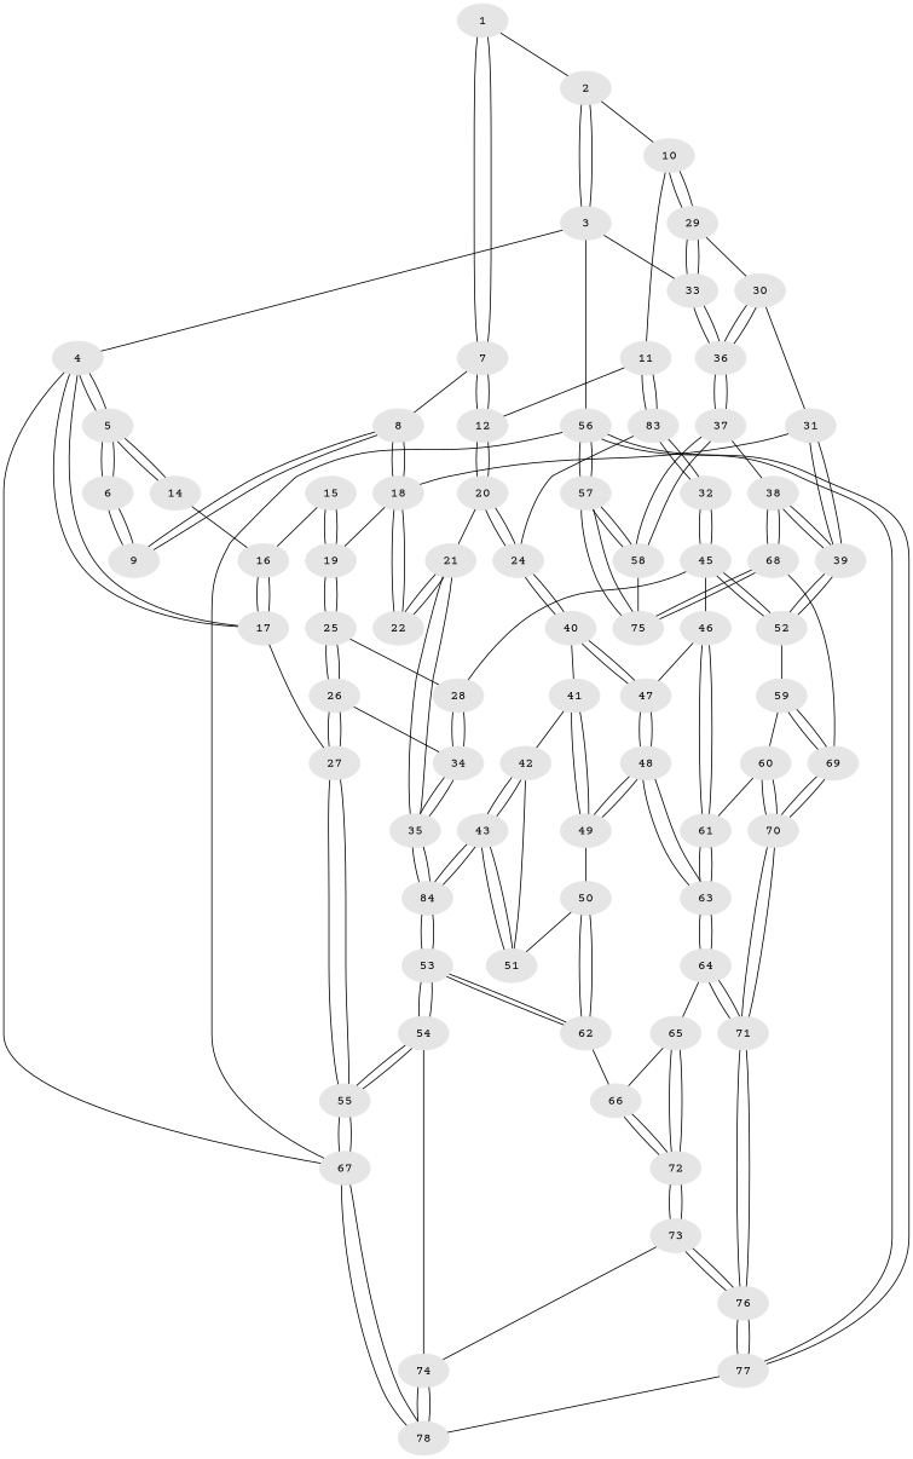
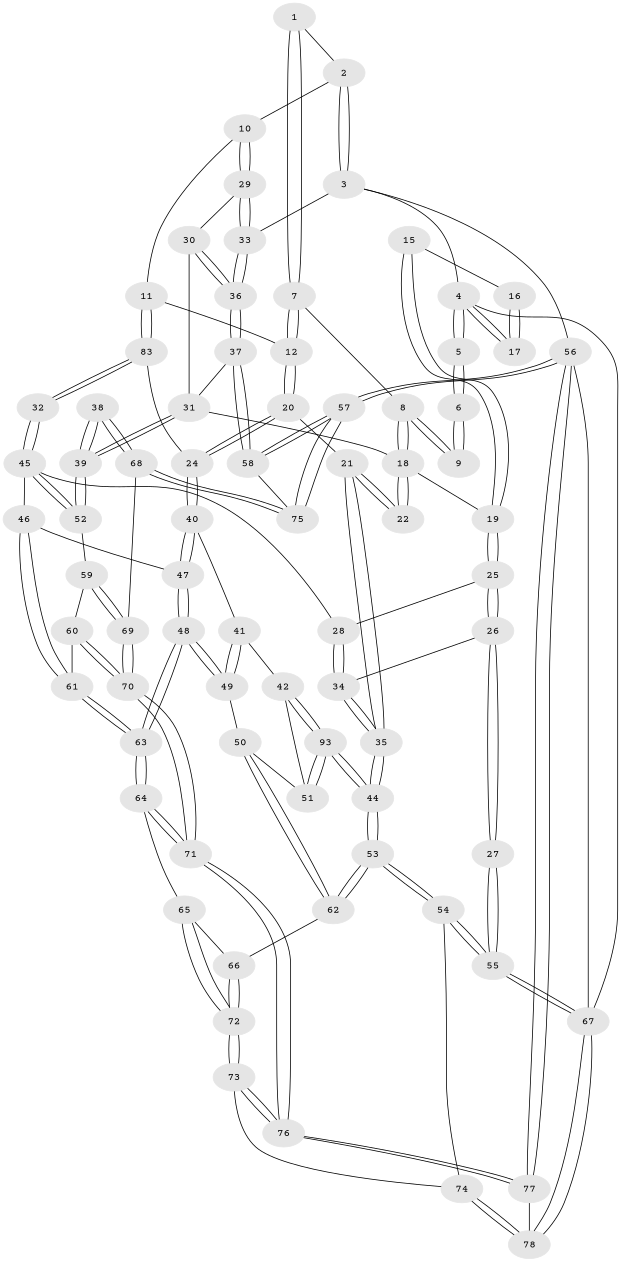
  graph {
    fontname="Courier Prime"
    node [color=gray90 fontname="Courier Prime" style=filled]
    edge [fontname="Courier Prime"]
    1
    2
    7
    3
    10
    8
    12
    4
    33
    56
    11
    29
    5
    17
    67
    36
    57
    77
    6
-   14
    27
    78
    9
    16
    18
    20
    19
    22
    n29 [label=83]
    30
    24
    32
    21
    15
    25
    55
    28
    26
    35
    40
-   44 [label=84]
+   44
    34
    45
    41
    47
    31
    39
    37
    52
    46
    53
    38
    58
    68
    75
    69
    59
    42
    49
    48
-   43
+   43 [label=93]
    51
    50
    62
    54
    61
    63
    64
    66
    60
    74
    70
    71
    72
    65
    76
    73
    1 -- 2
    1 -- 7
    1 -- 7
    2 -- 3
    2 -- 3
    2 -- 10
    7 -- 8
    7 -- 12
    7 -- 12
    3 -- 4
    3 -- 33
    3 -- 56
    10 -- 11
    10 -- 29
    10 -- 29
    8 -- 9
    8 -- 9
    8 -- 18
    8 -- 18
    12 -- 20
    12 -- 20
    4 -- 5
    4 -- 5
    4 -- 17
    4 -- 17
    4 -- 67
    33 -- 36
    33 -- 36
    56 -- 67
    56 -- 57
    56 -- 57
    56 -- 77
    56 -- 77
    11 -- 12
    11 -- n29
    11 -- n29
    29 -- 33
    29 -- 33
    29 -- 30
    5 -- 6
    5 -- 6
-   5 -- 14
-   5 -- 14
-   17 -- 27
    67 -- 78
    67 -- 78
    36 -- 37
    36 -- 37
    57 -- 58
    57 -- 58
    57 -- 75
    57 -- 75
    77 -- 78
    6 -- 9
    6 -- 9
-   14 -- 16
    27 -- 55
    27 -- 55
    16 -- 17
    16 -- 17
    18 -- 19
    18 -- 22
    18 -- 22
    20 -- 24
    20 -- 24
    20 -- 21
    19 -- 25
    19 -- 25
    n29 -- 24
    n29 -- 32
    n29 -- 32
    30 -- 36
    30 -- 36
    30 -- 31
    24 -- 40
    24 -- 40
    32 -- 45
    32 -- 45
    21 -- 22
    21 -- 22
    21 -- 35
    21 -- 35
    15 -- 16
    15 -- 19
    15 -- 19
    25 -- 28
    25 -- 26
    25 -- 26
    55 -- 67
    55 -- 67
    28 -- 34
    28 -- 34
    26 -- 27
    26 -- 27
    26 -- 34
    35 -- 44
    35 -- 44
    40 -- 41
    40 -- 47
    40 -- 47
    44 -- 53
    44 -- 53
    34 -- 35
    34 -- 35
    45 -- 28
    45 -- 52
    45 -- 52
    45 -- 46
    41 -- 42
    41 -- 49
    41 -- 49
    47 -- 48
    47 -- 48
    31 -- 18
    31 -- 39
    31 -- 39
    39 -- 52
    39 -- 52
-   37 -- 38
+   37 -- 31
    37 -- 58
    37 -- 58
    52 -- 59
    46 -- 47
    46 -- 61
    46 -- 61
    53 -- 62
    53 -- 62
    53 -- 54
    53 -- 54
    38 -- 39
    38 -- 39
    38 -- 68
    38 -- 68
    58 -- 75
    68 -- 75
    68 -- 75
    68 -- 69
    69 -- 70
    69 -- 70
    59 -- 69
    59 -- 69
    59 -- 60
    42 -- 43
    42 -- 43
    42 -- 51
    49 -- 50
    48 -- 49
    48 -- 49
    48 -- 63
    48 -- 63
    43 -- 44
    43 -- 44
    43 -- 51
    43 -- 51
    50 -- 51
    50 -- 62
    50 -- 62
    62 -- 66
    54 -- 55
    54 -- 55
    54 -- 74
    61 -- 63
    61 -- 63
    63 -- 64
    63 -- 64
    64 -- 71
    64 -- 71
    64 -- 65
    66 -- 72
    66 -- 72
    60 -- 61
    60 -- 70
    60 -- 70
    74 -- 78
    74 -- 78
    70 -- 71
    70 -- 71
    71 -- 76
    71 -- 76
    72 -- 73
    72 -- 73
    65 -- 66
    65 -- 72
    65 -- 72
    76 -- 77
    76 -- 77
    73 -- 74
    73 -- 76
    73 -- 76
  }
